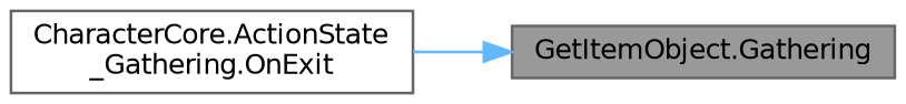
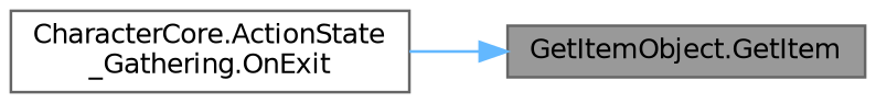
  digraph {
    rankdir=RL
    node [fontname=Helvetica fontsize=10 shape=box style=filled]
-   n1 [color=gray40 fillcolor=grey60 fontcolor=black height=0.2 label="GetItemObject.Gathering" width=0.4]
+   n1 [color=gray40 fillcolor=grey60 fontcolor=black height=0.2 label="GetItemObject.GetItem" width=0.4]
    n2 [color=grey40 fillcolor=white height=0.2 label="CharacterCore.ActionState\l_Gathering.OnExit" width=0.4]
    n1 -> n2 [color=steelblue1 dir=back fontname=Helvetica fontsize=10 labelfontname=Helvetica labelfontsize=10 style=solid]
  }
